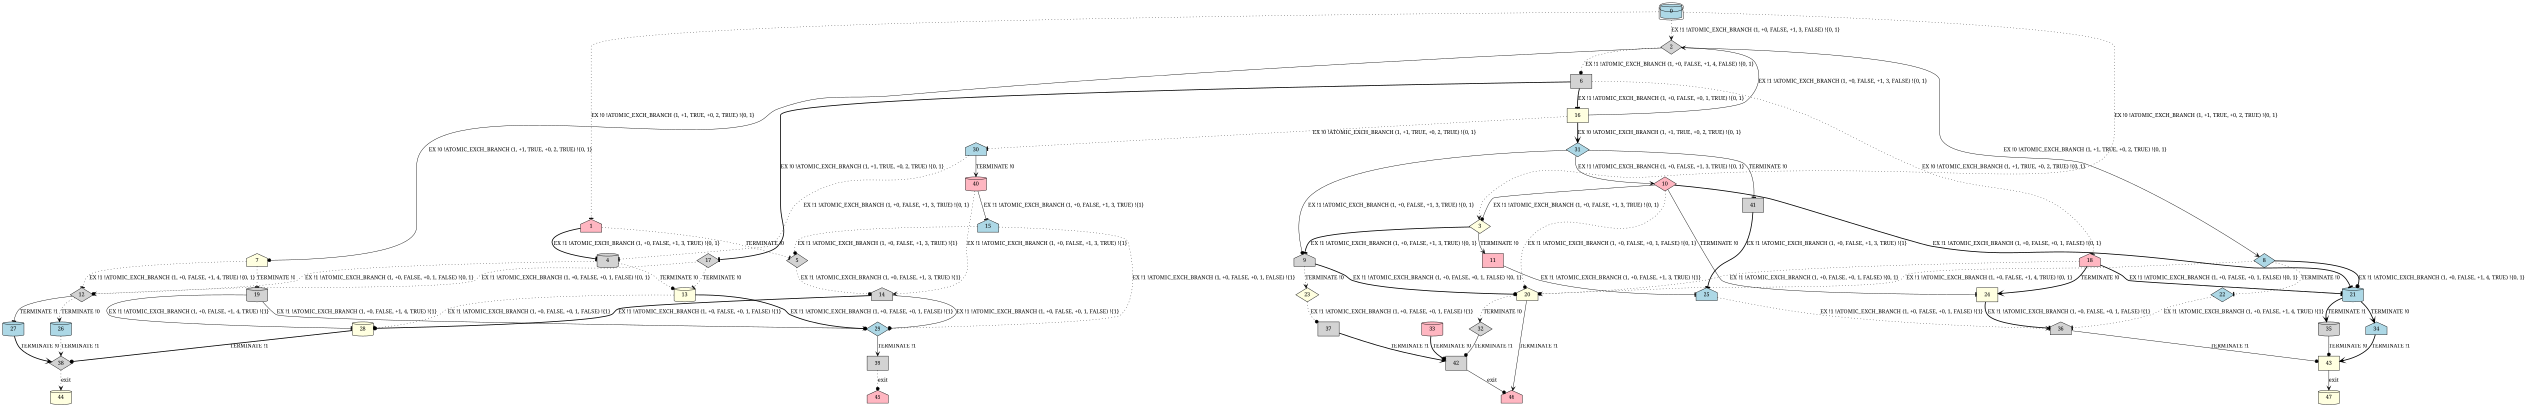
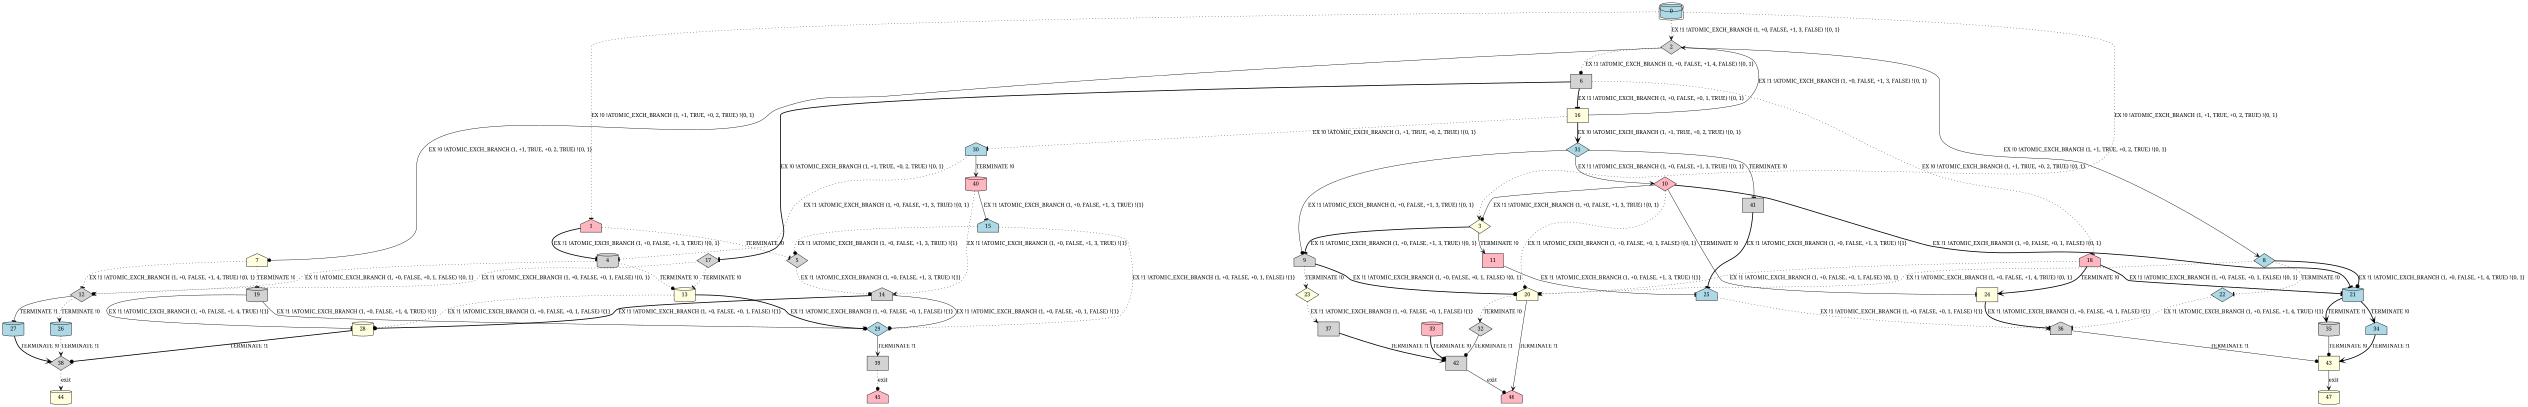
  digraph {
    fontname="Noto Serif"
    node [fillcolor=lightgrey fontname="Noto Serif" shape=cylinder style=filled]
    edge [arrowhead=vee fontname="Noto Serif" style=dotted]
    0 [fillcolor=lightblue peripheries=2]
    1 [fillcolor=lightpink shape=house]
    2 [shape=diamond]
    3 [fillcolor=lightyellow shape=diamond]
    4
    5 [shape=diamond]
    6 [shape=box]
    7 [fillcolor=lightyellow shape=house]
    8 [fillcolor=lightblue shape=diamond]
    9 [shape=house]
    11 [fillcolor=lightpink shape=box]
    12 [shape=diamond]
    13 [fillcolor=lightyellow]
    14 [shape=house]
    16 [fillcolor=lightyellow shape=box]
    17 [shape=diamond]
    18 [fillcolor=lightpink shape=house]
    19
    20 [fillcolor=lightyellow shape=house]
    21 [fillcolor=lightblue]
    22 [fillcolor=lightblue shape=diamond]
    23 [fillcolor=lightyellow shape=diamond]
    10 [fillcolor=lightpink shape=diamond]
    24 [fillcolor=lightyellow shape=box]
    25 [fillcolor=lightblue shape=house]
    26 [fillcolor=lightblue]
    27 [fillcolor=lightblue]
    28 [fillcolor=lightyellow]
    29 [fillcolor=lightblue shape=diamond]
    15 [fillcolor=lightblue shape=house]
    30 [fillcolor=lightblue shape=house]
    31 [fillcolor=lightblue shape=diamond]
    32 [shape=diamond]
    46 [fillcolor=lightpink shape=house]
    34 [fillcolor=lightblue shape=house]
    35
    36 [shape=house]
    37 [shape=box]
    38 [shape=diamond]
    39 [shape=box]
    40 [fillcolor=lightpink]
    41 [shape=box]
    42 [shape=box]
    33 [fillcolor=lightpink]
    43 [fillcolor=lightyellow shape=box]
    44 [fillcolor=lightyellow]
    45 [fillcolor=lightpink shape=house]
    47 [fillcolor=lightyellow]
    0 -> 1 [arrowhead=tee label="EX !0 !ATOMIC_EXCH_BRANCH (1, +1, TRUE, +0, 2, TRUE) !{0, 1}"]
    0 -> 2 [label="EX !1 !ATOMIC_EXCH_BRANCH (1, +0, FALSE, +1, 3, FALSE) !{0, 1}"]
    0 -> 3 [label="EX !0 !ATOMIC_EXCH_BRANCH (1, +1, TRUE, +0, 2, TRUE) !{0, 1}"]
    1 -> 4 [arrowhead=tee label="EX !1 !ATOMIC_EXCH_BRANCH (1, +0, FALSE, +1, 3, TRUE) !{0, 1}" style=bold]
    1 -> 5 [arrowhead=tee label="TERMINATE !0"]
    2 -> 6 [arrowhead=dot label="EX !1 !ATOMIC_EXCH_BRANCH (1, +0, FALSE, +1, 4, FALSE) !{0, 1}"]
    2 -> 7 [arrowhead=dot label="EX !0 !ATOMIC_EXCH_BRANCH (1, +1, TRUE, +0, 2, TRUE) !{0, 1}" style=solid]
    2 -> 8 [label="EX !0 !ATOMIC_EXCH_BRANCH (1, +1, TRUE, +0, 2, TRUE) !{0, 1}" style=solid]
    3 -> 9 [arrowhead=tee label="EX !1 !ATOMIC_EXCH_BRANCH (1, +0, FALSE, +1, 3, TRUE) !{0, 1}" style=bold]
    3 -> 11 [label="TERMINATE !0" style=solid]
    4 -> 12 [label="EX !1 !ATOMIC_EXCH_BRANCH (1, +0, FALSE, +0, 1, FALSE) !{0, 1}"]
    4 -> 13 [arrowhead=dot label="TERMINATE !0"]
    5 -> 14 [arrowhead=dot label="EX !1 !ATOMIC_EXCH_BRANCH (1, +0, FALSE, +1, 3, TRUE) !{1}"]
    6 -> 16 [arrowhead=tee label="EX !1 !ATOMIC_EXCH_BRANCH (1, +0, FALSE, +0, 1, TRUE) !{0, 1}" style=bold]
    6 -> 17 [arrowhead=tee label="EX !0 !ATOMIC_EXCH_BRANCH (1, +1, TRUE, +0, 2, TRUE) !{0, 1}" style=bold]
    6 -> 18 [arrowhead=tee label="EX !0 !ATOMIC_EXCH_BRANCH (1, +1, TRUE, +0, 2, TRUE) !{0, 1}"]
    7 -> 12 [arrowhead=tee label="EX !1 !ATOMIC_EXCH_BRANCH (1, +0, FALSE, +1, 4, TRUE) !{0, 1}"]
    7 -> 19 [arrowhead=tee label="TERMINATE !0"]
    8 -> 20 [arrowhead=dot label="EX !1 !ATOMIC_EXCH_BRANCH (1, +0, FALSE, +1, 4, TRUE) !{0, 1}"]
    8 -> 21 [arrowhead=dot label="EX !1 !ATOMIC_EXCH_BRANCH (1, +0, FALSE, +1, 4, TRUE) !{0, 1}" style=bold]
    8 -> 22 [arrowhead=tee label="TERMINATE !0"]
    9 -> 20 [arrowhead=dot label="EX !1 !ATOMIC_EXCH_BRANCH (1, +0, FALSE, +0, 1, FALSE) !{0, 1}" style=bold]
    9 -> 23 [label="TERMINATE !0"]
    11 -> 25 [arrowhead=tee label="EX !1 !ATOMIC_EXCH_BRANCH (1, +0, FALSE, +1, 3, TRUE) !{1}" style=solid]
    12 -> 26 [label="TERMINATE !0"]
    12 -> 27 [arrowhead=tee label="TERMINATE !1" style=solid]
    13 -> 28 [arrowhead=tee label="EX !1 !ATOMIC_EXCH_BRANCH (1, +0, FALSE, +0, 1, FALSE) !{1}"]
    13 -> 29 [arrowhead=dot label="EX !1 !ATOMIC_EXCH_BRANCH (1, +0, FALSE, +0, 1, FALSE) !{1}" style=bold]
    14 -> 28 [arrowhead=dot label="EX !1 !ATOMIC_EXCH_BRANCH (1, +0, FALSE, +0, 1, FALSE) !{1}" style=bold]
    14 -> 29 [arrowhead=dot label="EX !1 !ATOMIC_EXCH_BRANCH (1, +0, FALSE, +0, 1, FALSE) !{1}" style=solid]
    16 -> 2 [label="EX !1 !ATOMIC_EXCH_BRANCH (1, +0, FALSE, +1, 3, FALSE) !{0, 1}" style=solid]
    16 -> 30 [arrowhead=tee label="EX !0 !ATOMIC_EXCH_BRANCH (1, +1, TRUE, +0, 2, TRUE) !{0, 1}"]
    16 -> 31 [label="EX !0 !ATOMIC_EXCH_BRANCH (1, +1, TRUE, +0, 2, TRUE) !{0, 1}" style=bold]
    17 -> 12 [arrowhead=dot label="EX !1 !ATOMIC_EXCH_BRANCH (1, +0, FALSE, +0, 1, FALSE) !{0, 1}"]
    17 -> 13 [arrowhead=tee label="TERMINATE !0"]
    18 -> 20 [label="EX !1 !ATOMIC_EXCH_BRANCH (1, +0, FALSE, +0, 1, FALSE) !{0, 1}"]
    18 -> 21 [arrowhead=tee label="EX !1 !ATOMIC_EXCH_BRANCH (1, +0, FALSE, +0, 1, FALSE) !{0, 1}" style=bold]
    18 -> 24 [label="TERMINATE !0" style=bold]
    19 -> 28 [arrowhead=tee label="EX !1 !ATOMIC_EXCH_BRANCH (1, +0, FALSE, +1, 4, TRUE) !{1}" style=solid]
    19 -> 29 [label="EX !1 !ATOMIC_EXCH_BRANCH (1, +0, FALSE, +1, 4, TRUE) !{1}" style=solid]
    20 -> 32 [label="TERMINATE !0"]
    20 -> 46 [label="TERMINATE !1" style=solid]
    21 -> 34 [label="TERMINATE !0" style=bold]
    21 -> 35 [label="TERMINATE !1" style=bold]
    22 -> 36 [arrowhead=tee label="EX !1 !ATOMIC_EXCH_BRANCH (1, +0, FALSE, +1, 4, TRUE) !{1}"]
-   23 -> 37 [arrowhead=dot label="EX !1 !ATOMIC_EXCH_BRANCH (1, +0, FALSE, +0, 1, FALSE) !{1}"]
+   23 -> 37 [label="EX !1 !ATOMIC_EXCH_BRANCH (1, +0, FALSE, +0, 1, FALSE) !{1}"]
    10 -> 3 [arrowhead=dot label="EX !1 !ATOMIC_EXCH_BRANCH (1, +0, FALSE, +1, 3, TRUE) !{0, 1}" style=solid]
    10 -> 20 [arrowhead=dot label="EX !1 !ATOMIC_EXCH_BRANCH (1, +0, FALSE, +0, 1, FALSE) !{0, 1}"]
    10 -> 21 [arrowhead=tee label="EX !1 !ATOMIC_EXCH_BRANCH (1, +0, FALSE, +0, 1, FALSE) !{0, 1}" style=bold]
    10 -> 24 [arrowhead=tee label="TERMINATE !0" style=solid]
    24 -> 36 [arrowhead=tee label="EX !1 !ATOMIC_EXCH_BRANCH (1, +0, FALSE, +0, 1, FALSE) !{1}" style=bold]
    25 -> 36 [label="EX !1 !ATOMIC_EXCH_BRANCH (1, +0, FALSE, +0, 1, FALSE) !{1}"]
    26 -> 38 [label="TERMINATE !1"]
    27 -> 38 [label="TERMINATE !0" style=bold]
    28 -> 38 [arrowhead=dot label="TERMINATE !1" style=bold]
    29 -> 39 [label="TERMINATE !1" style=solid]
    15 -> 5 [arrowhead=dot label="EX !1 !ATOMIC_EXCH_BRANCH (1, +0, FALSE, +1, 3, TRUE) !{1}"]
    15 -> 29 [arrowhead=tee label="EX !1 !ATOMIC_EXCH_BRANCH (1, +0, FALSE, +0, 1, FALSE) !{1}"]
    30 -> 4 [arrowhead=tee label="EX !1 !ATOMIC_EXCH_BRANCH (1, +0, FALSE, +1, 3, TRUE) !{0, 1}"]
    30 -> 40 [label="TERMINATE !0" style=solid]
    31 -> 9 [arrowhead=dot label="EX !1 !ATOMIC_EXCH_BRANCH (1, +0, FALSE, +1, 3, TRUE) !{0, 1}" style=solid]
    31 -> 10 [label="EX !1 !ATOMIC_EXCH_BRANCH (1, +0, FALSE, +1, 3, TRUE) !{0, 1}" style=solid]
    31 -> 41 [arrowhead=tee label="TERMINATE !0" style=solid]
    32 -> 42 [arrowhead=dot label="TERMINATE !1" style=solid]
    34 -> 43 [label="TERMINATE !1" style=bold]
    35 -> 43 [arrowhead=dot label="TERMINATE !0" style=solid]
    36 -> 43 [arrowhead=dot label="TERMINATE !1" style=solid]
    37 -> 42 [label="TERMINATE !1" style=bold]
    38 -> 44 [label=exit]
    39 -> 45 [arrowhead=dot label=exit]
    40 -> 14 [label="EX !1 !ATOMIC_EXCH_BRANCH (1, +0, FALSE, +1, 3, TRUE) !{1}"]
    40 -> 15 [arrowhead=tee label="EX !1 !ATOMIC_EXCH_BRANCH (1, +0, FALSE, +1, 3, TRUE) !{1}" style=solid]
    41 -> 25 [arrowhead=tee label="EX !1 !ATOMIC_EXCH_BRANCH (1, +0, FALSE, +1, 3, TRUE) !{1}" style=bold]
    42 -> 46 [arrowhead=dot label=exit style=solid]
    33 -> 42 [arrowhead=dot label="TERMINATE !0" style=bold]
    43 -> 47 [label=exit style=solid]
  }
